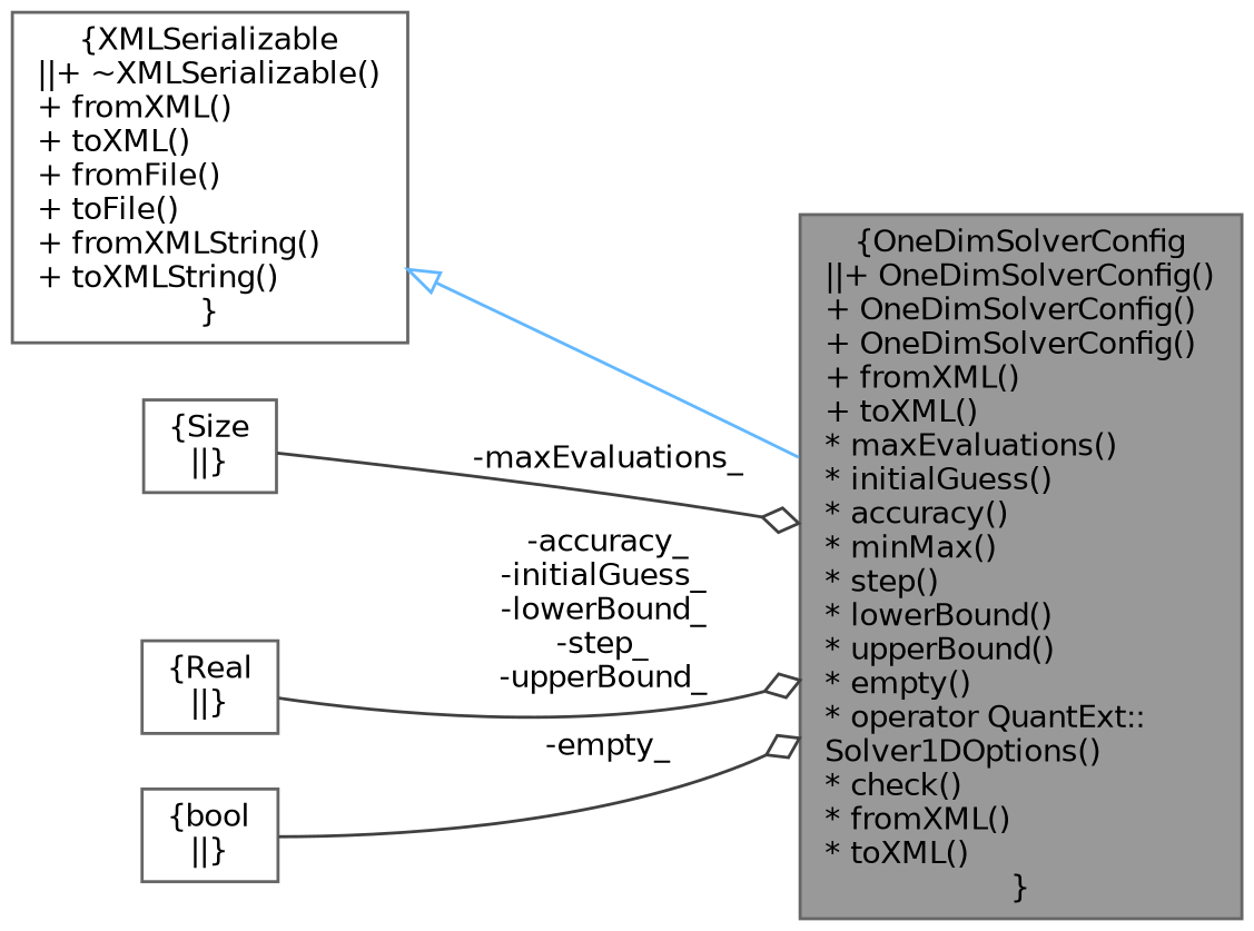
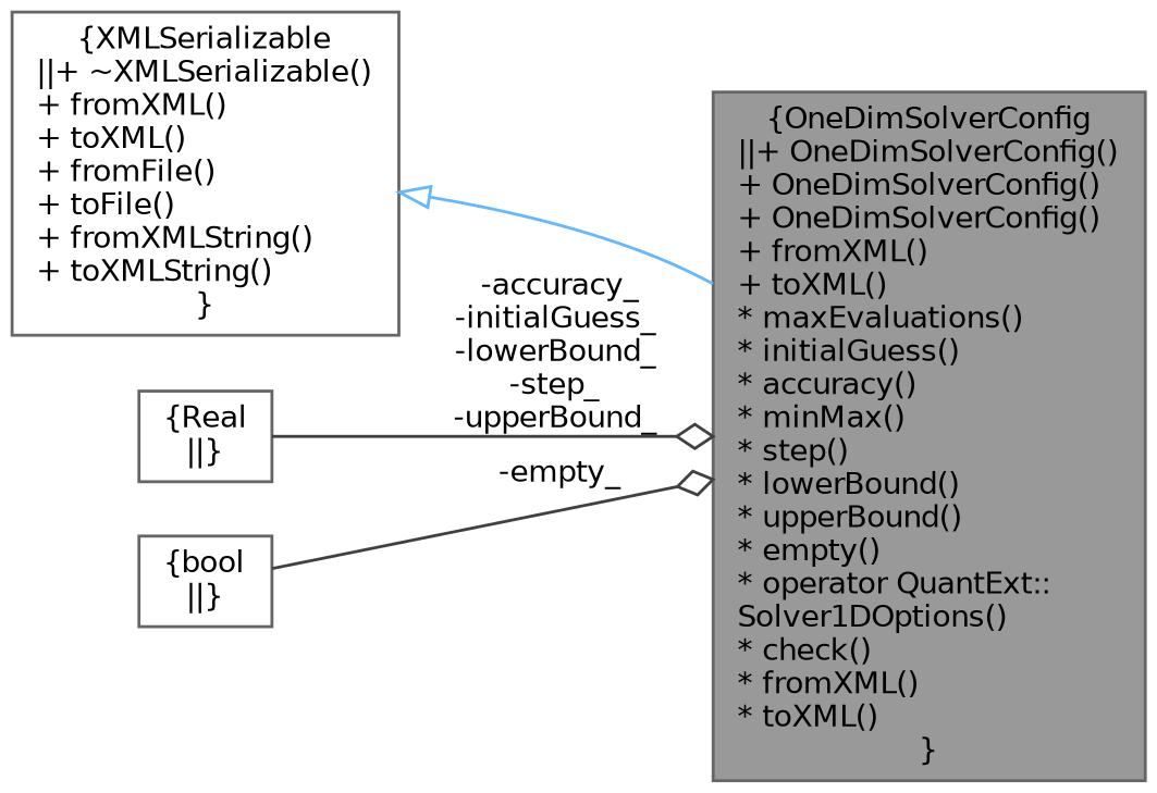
  digraph {
    rankdir=LR
    node [color=gray40 fillcolor=white fontname=Helvetica fontsize=10 shape=box style=filled]
    edge [color=grey25 fontname=Helvetica fontsize=10 labelfontname=Helvetica labelfontsize=10 style=solid arrowhead=odiamond]
    n1 [fillcolor=grey60 fontcolor=black height=0.2 label="{OneDimSolverConfig\n||+ OneDimSolverConfig()\l+ OneDimSolverConfig()\l+ OneDimSolverConfig()\l+ fromXML()\l+ toXML()\l* maxEvaluations()\l* initialGuess()\l* accuracy()\l* minMax()\l* step()\l* lowerBound()\l* upperBound()\l* empty()\l* operator QuantExt::\lSolver1DOptions()\l* check()\l* fromXML()\l* toXML()\l}" width=0.4]
    n2 [height=0.2 label="{XMLSerializable\n||+ ~XMLSerializable()\l+ fromXML()\l+ toXML()\l+ fromFile()\l+ toFile()\l+ fromXMLString()\l+ toXMLString()\l}" width=0.4]
-   n3 [height=0.2 label="{Size\n||}" width=0.4]
    n4 [height=0.2 label="{Real\n||}" width=0.4]
    n5 [height=0.2 label="{bool\n||}" width=0.4]
    n2 -> n1 [arrowtail=onormal color=steelblue1 dir=back arrowhead=""]
-   n3 -> n1 [label=" -maxEvaluations_"]
    n4 -> n1 [label=" -accuracy_\n-initialGuess_\n-lowerBound_\n-step_\n-upperBound_"]
    n5 -> n1 [label=" -empty_"]
  }
